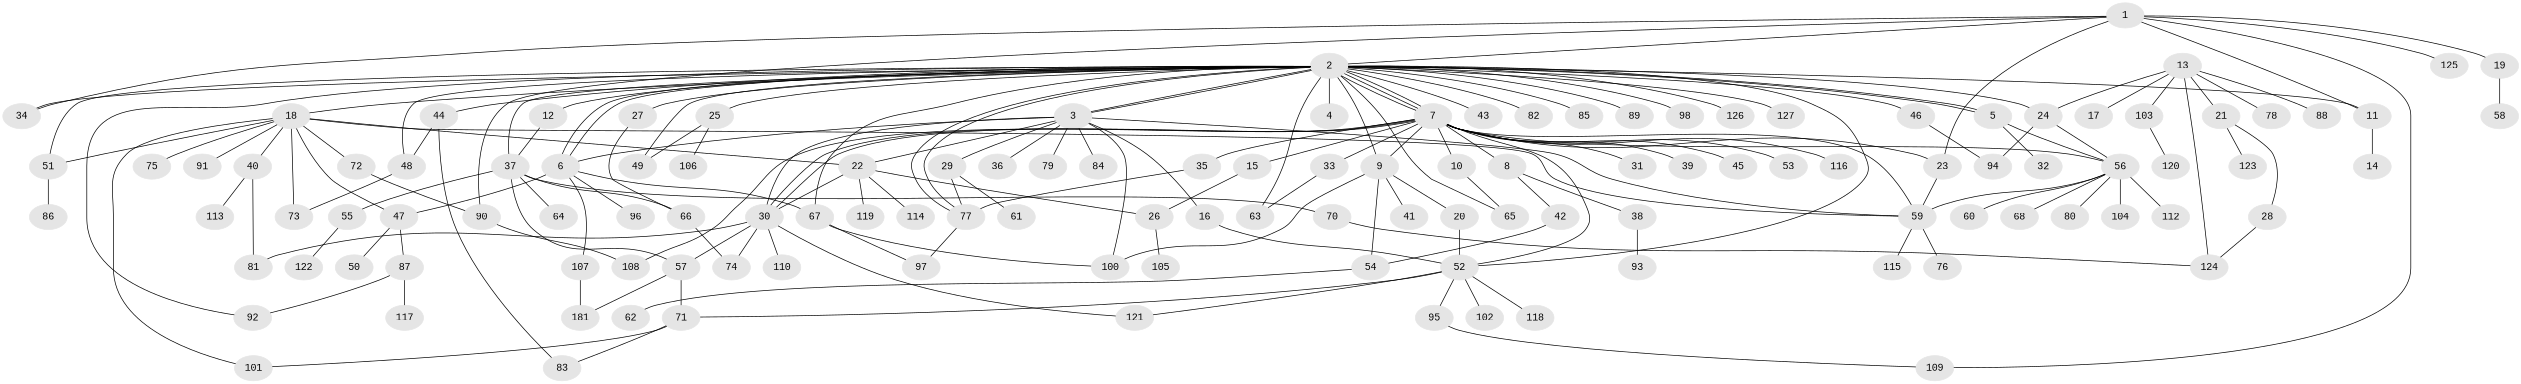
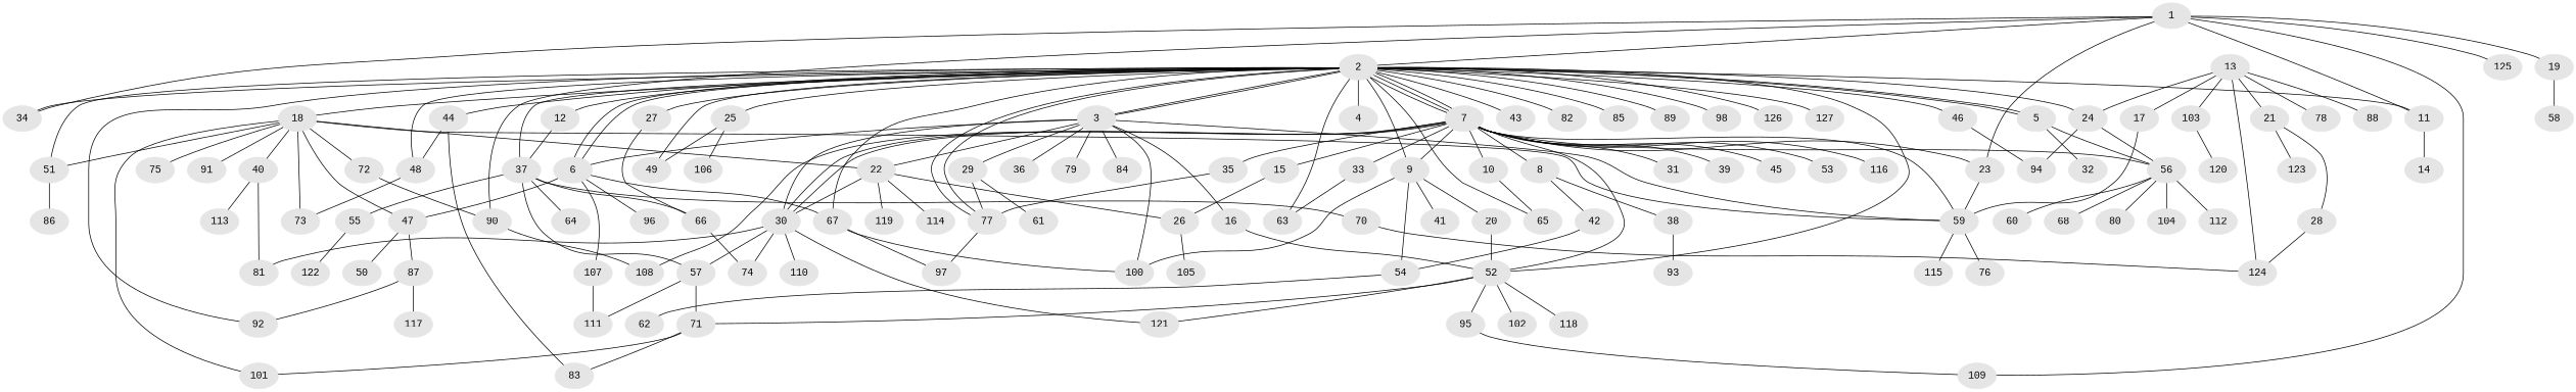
  graph {
    fontname="Liberation Mono"
    node [color=gray90 fontname="Liberation Mono" style=filled]
    edge [fontname="Liberation Mono"]
    1
    2
    11
    19
    23
    34
    90
    109
    125
    3
    4
    5
    6
    7
    9
    12
    18
    24
    25
    27
    37
    43
    44
    46
    48
    49
    51
    52
    63
    65
    67
    77
    82
    85
    89
    92
    98
    126
    127
    14
    58
    59
    108
    16
    22
    29
    30
    36
    79
    84
    100
    32
    56
    47
    96
    107
    8
    10
    15
    31
    33
    35
    39
    45
    53
    116
    20
    41
    54
    13
    17
    21
    78
    88
    103
    124
    40
    72
    73
    75
    91
    101
    94
    106
    66
    57
    55
    64
    70
    83
    86
    121
    71
    95
    102
    118
    97
    26
    114
    119
    61
    74
    81
    110
    76
    115
    60
    68
    80
    104
    112
    50
    87
-   111 [label=181]
+   111
    38
    42
    93
    62
    28
    123
    120
    105
    113
    122
    117
    1 -- 2
    1 -- 11
    1 -- 19
    1 -- 23
    1 -- 34
    1 -- 90
    1 -- 109
    1 -- 125
    2 -- 11
    2 -- 34
    2 -- 3
    2 -- 3
    2 -- 4
    2 -- 5
    2 -- 5
    2 -- 6
    2 -- 6
    2 -- 7
    2 -- 7
    2 -- 7
    2 -- 9
    2 -- 12
    2 -- 18
    2 -- 24
    2 -- 25
    2 -- 27
    2 -- 37
    2 -- 43
    2 -- 44
    2 -- 46
    2 -- 48
    2 -- 49
    2 -- 51
    2 -- 52
    2 -- 63
    2 -- 65
    2 -- 67
    2 -- 77
    2 -- 77
    2 -- 82
    2 -- 85
    2 -- 89
    2 -- 92
    2 -- 98
    2 -- 126
    2 -- 127
    11 -- 14
    19 -- 58
    23 -- 59
    90 -- 108
    3 -- 6
    3 -- 59
    3 -- 16
    3 -- 22
    3 -- 29
    3 -- 30
    3 -- 36
    3 -- 79
    3 -- 84
    3 -- 100
    5 -- 32
    5 -- 56
    6 -- 67
    6 -- 47
    6 -- 96
    6 -- 107
    7 -- 23
    7 -- 9
    7 -- 52
    7 -- 59
    7 -- 108
    7 -- 30
    7 -- 30
    7 -- 56
    7 -- 8
    7 -- 10
    7 -- 15
    7 -- 31
    7 -- 33
    7 -- 35
    7 -- 39
    7 -- 45
    7 -- 53
    7 -- 116
    9 -- 100
    9 -- 20
    9 -- 41
    9 -- 54
    12 -- 37
    18 -- 51
    18 -- 59
    18 -- 22
    18 -- 47
    18 -- 40
    18 -- 72
    18 -- 73
    18 -- 75
    18 -- 91
    18 -- 101
    24 -- 56
    24 -- 94
    25 -- 49
    25 -- 106
    27 -- 66
    37 -- 66
    37 -- 57
    37 -- 55
    37 -- 64
    37 -- 70
    44 -- 48
    44 -- 83
    46 -- 94
    48 -- 73
    51 -- 86
    52 -- 121
    52 -- 71
    52 -- 95
    52 -- 102
    52 -- 118
    67 -- 100
    67 -- 97
    77 -- 97
    59 -- 76
    59 -- 115
    16 -- 52
    22 -- 30
    22 -- 26
    22 -- 114
    22 -- 119
    29 -- 77
    29 -- 61
    30 -- 57
    30 -- 121
    30 -- 74
    30 -- 81
    30 -- 110
    56 -- 60
    56 -- 68
    56 -- 80
    56 -- 104
    56 -- 112
    47 -- 50
    47 -- 87
    107 -- 111
    8 -- 38
    8 -- 42
    10 -- 65
    15 -- 26
    33 -- 63
    35 -- 77
    20 -- 52
    54 -- 62
    13 -- 24
    13 -- 17
    13 -- 21
    13 -- 78
    13 -- 88
    13 -- 103
    13 -- 124
-   56 -- 59
+   17 -- 59
    21 -- 28
    21 -- 123
    103 -- 120
    40 -- 81
    40 -- 113
    72 -- 90
    66 -- 74
    57 -- 71
    57 -- 111
    55 -- 122
    70 -- 124
    71 -- 101
    71 -- 83
    95 -- 109
    26 -- 105
    87 -- 92
    87 -- 117
    38 -- 93
    42 -- 54
    28 -- 124
  }
